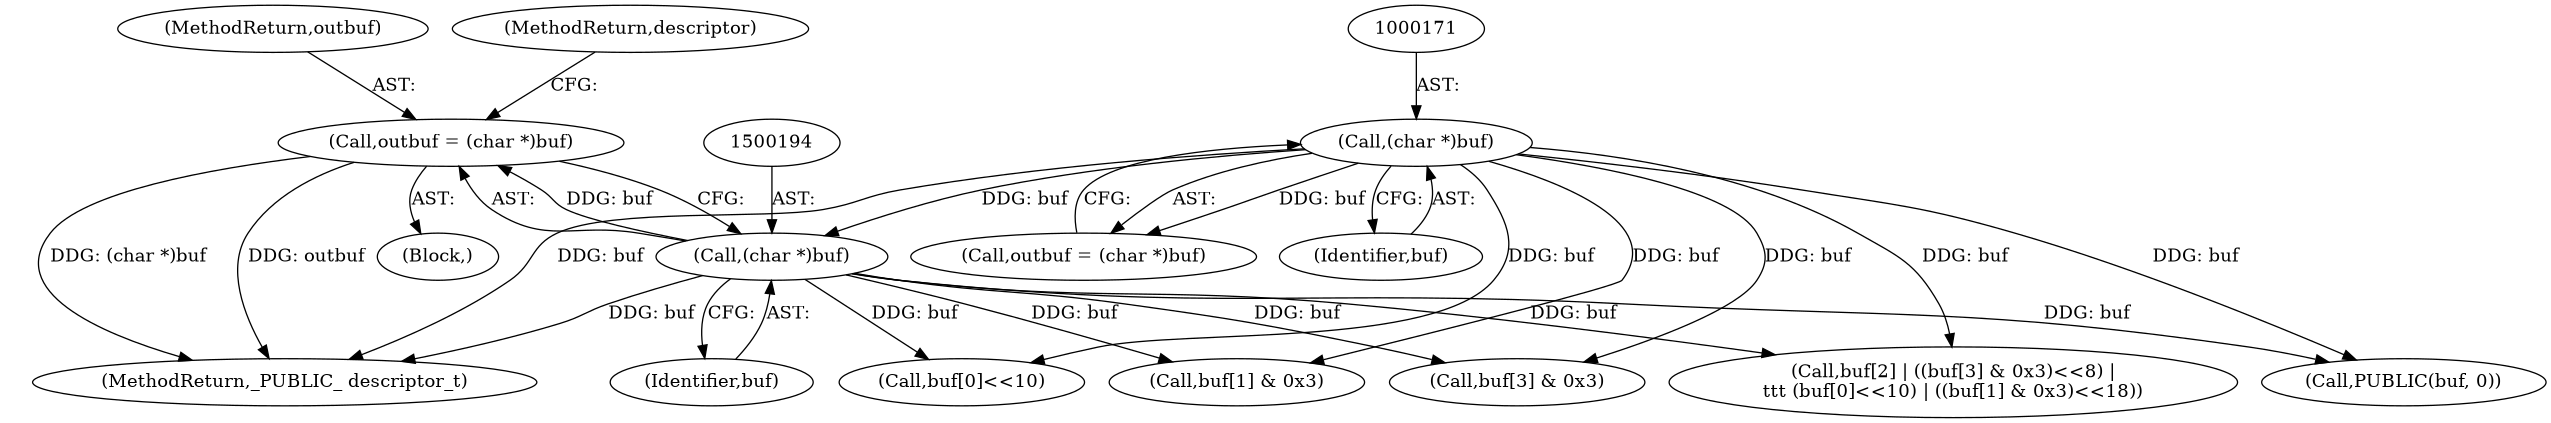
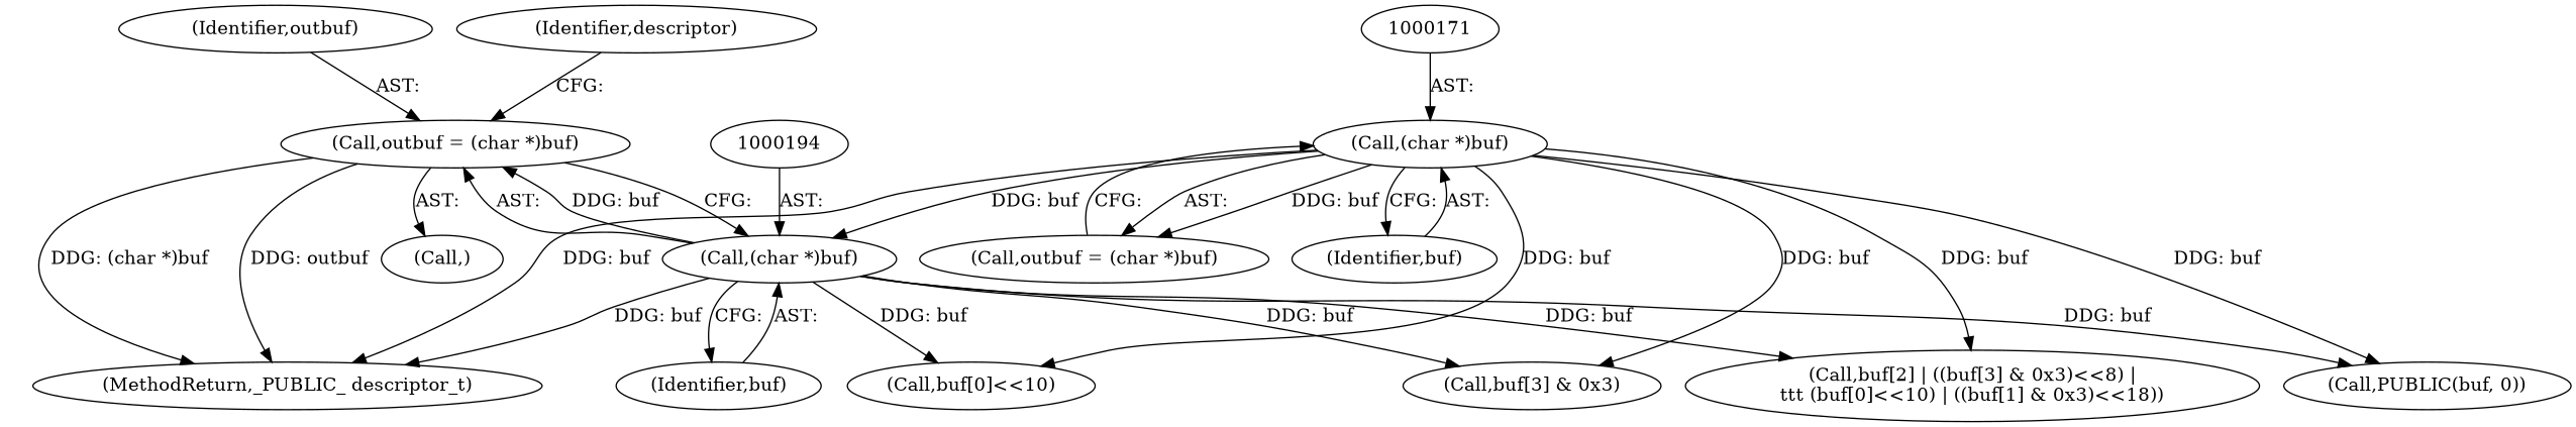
  digraph {
    n1 [label="(Call,outbuf = (char *)buf)"]
    n2 [label="(Call,(char *)buf)"]
    n3 [label="(MethodReturn,_PUBLIC_ descriptor_t)"]
-   n4 [label="(Block,)"]
-   n5 [label="(Call,buf[1] & 0x3)"]
+   n4 [label="(Call,)"]
    n6 [label="(Call,buf[0]<<10)"]
    n7 [label="(Call,PUBLIC(buf, 0))"]
    n8 [label="(Identifier,buf)"]
    n9 [label="(Call,buf[3] & 0x3)"]
    n10 [label="(Call,buf[2] | ((buf[3] & 0x3)<<8) |\n\t\t\t (buf[0]<<10) | ((buf[1] & 0x3)<<18))"]
    n11 [label="(Call,(char *)buf)"]
    n12 [label="(Call,outbuf = (char *)buf)"]
    n13 [label="(Identifier,buf)"]
-   n14 [label="(MethodReturn,descriptor)"]
-   n15 [label="(MethodReturn,outbuf)"]
-   1000194 [label=1500194]
+   n14 [label="(Identifier,descriptor)"]
+   n15 [label="(Identifier,outbuf)"]
+   1000194
    1000171
    n1 -> n2 [label="CFG: "]
    n1 -> n3 [label="DDG: (char *)buf"]
    n1 -> n3 [label="DDG: outbuf"]
    n1 -> n4 [label="AST: "]
    n2 -> n1 [label="AST: "]
    n2 -> n1 [label="DDG: buf"]
    n2 -> n3 [label="DDG: buf"]
-   n2 -> n5 [label="DDG: buf"]
    n2 -> n6 [label="DDG: buf"]
    n2 -> n7 [label="DDG: buf"]
    n2 -> n8 [label="CFG: "]
    n2 -> n9 [label="DDG: buf"]
    n2 -> n10 [label="DDG: buf"]
    n8 -> n2 [label="AST: "]
    n11 -> n2 [label="DDG: buf"]
    n11 -> n3 [label="DDG: buf"]
-   n11 -> n5 [label="DDG: buf"]
    n11 -> n6 [label="DDG: buf"]
    n11 -> n7 [label="DDG: buf"]
    n11 -> n9 [label="DDG: buf"]
    n11 -> n10 [label="DDG: buf"]
    n11 -> n12 [label="AST: "]
    n11 -> n12 [label="DDG: buf"]
    n11 -> n13 [label="CFG: "]
    n12 -> n11 [label="CFG: "]
    n13 -> n11 [label="AST: "]
    n14 -> n1 [label="CFG: "]
    n15 -> n1 [label="AST: "]
    1000194 -> n2 [label="AST: "]
    1000171 -> n11 [label="AST: "]
  }
